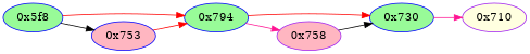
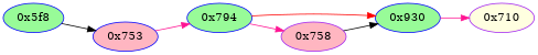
  strict digraph {
    "edge"="{}"
    file="/Users/mark/Documents//论文//第二篇论文//2018-08-24交论文后的备份/2019/CFG/small-programs/1b-4-1-1-1-gt127-1-1-0/1528_recovered.dot"
    "graph"="{u'file': u'/Users/mark/Documents//\u8bba\u6587//\u7b2c\u4e8c\u7bc7\u8bba\u6587//2018-08-24\u4ea4\u8bba\u6587\u540e\u7684\u5907\u4efd/2019/CFG/small-programs/1b-4-1-1-1-gt127-1-1-0/1528_recovered.dot'}"
    "node"="{u'opcode': u''}"
    rankdir=LR
    node [color=blue fillcolor=palegreen style=filled]
    edge [color=deeppink]
    "0x710" [color=purple fillcolor=lightyellow opcode="[u'b']"]
    "0x794" [opcode="[u'mov', u'mov', u'mov', u'b']"]
-   "0x730" [opcode="[u'str', u'str', u'ldr', u'ldr', u'ldr', u'cmp', u'mov', u'b']"]
+   "0x730" [opcode="[u'str', u'str', u'ldr', u'ldr', u'ldr', u'cmp', u'mov', u'b']" label="0x930"]
    "0x758" [color=purple fillcolor=lightpink opcode="[u'ldr', u'ldr', u'add', u'str', u'ldr', u'b']"]
    n5 [fillcolor=lightpink label="0x753" opcode="[u'ldr', u'b']"]
    "0x5f8" [opcode="[u'push', u'add', u'sub', u'mov', u'add', u'ldr', u'str', u'ldr', u'ldr', u'ldr', u'add', u'b']"]
    "0x794" -> "0x730" [color=red]
    "0x794" -> "0x758"
    "0x730" -> "0x710"
    "0x758" -> "0x730" [color=black]
-   n5 -> "0x794" [color=red]
-   "0x5f8" -> "0x794" [color=red]
+   n5 -> "0x794"
    "0x5f8" -> n5 [color=black]
  }
